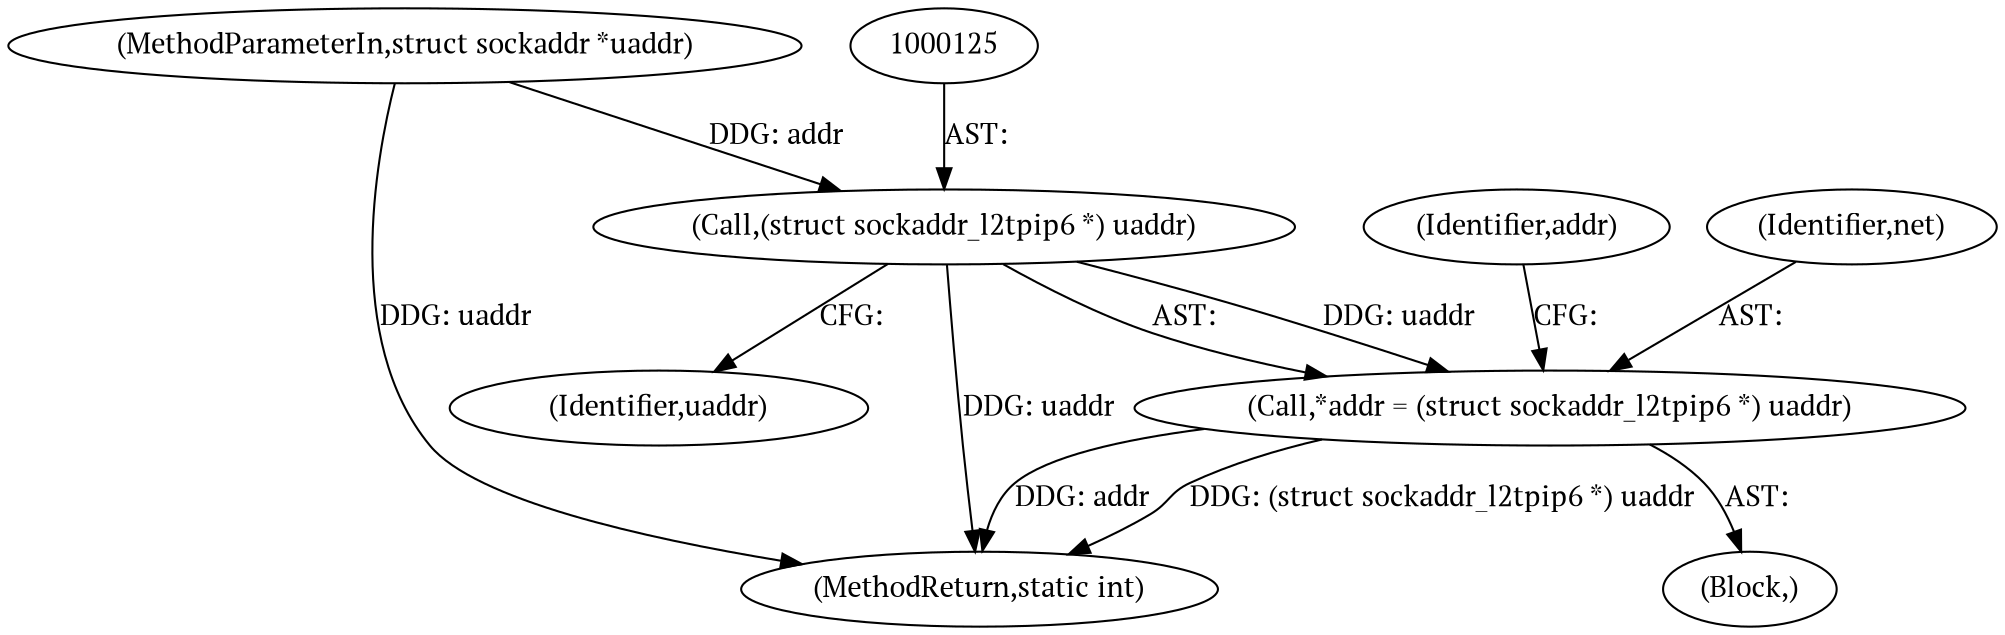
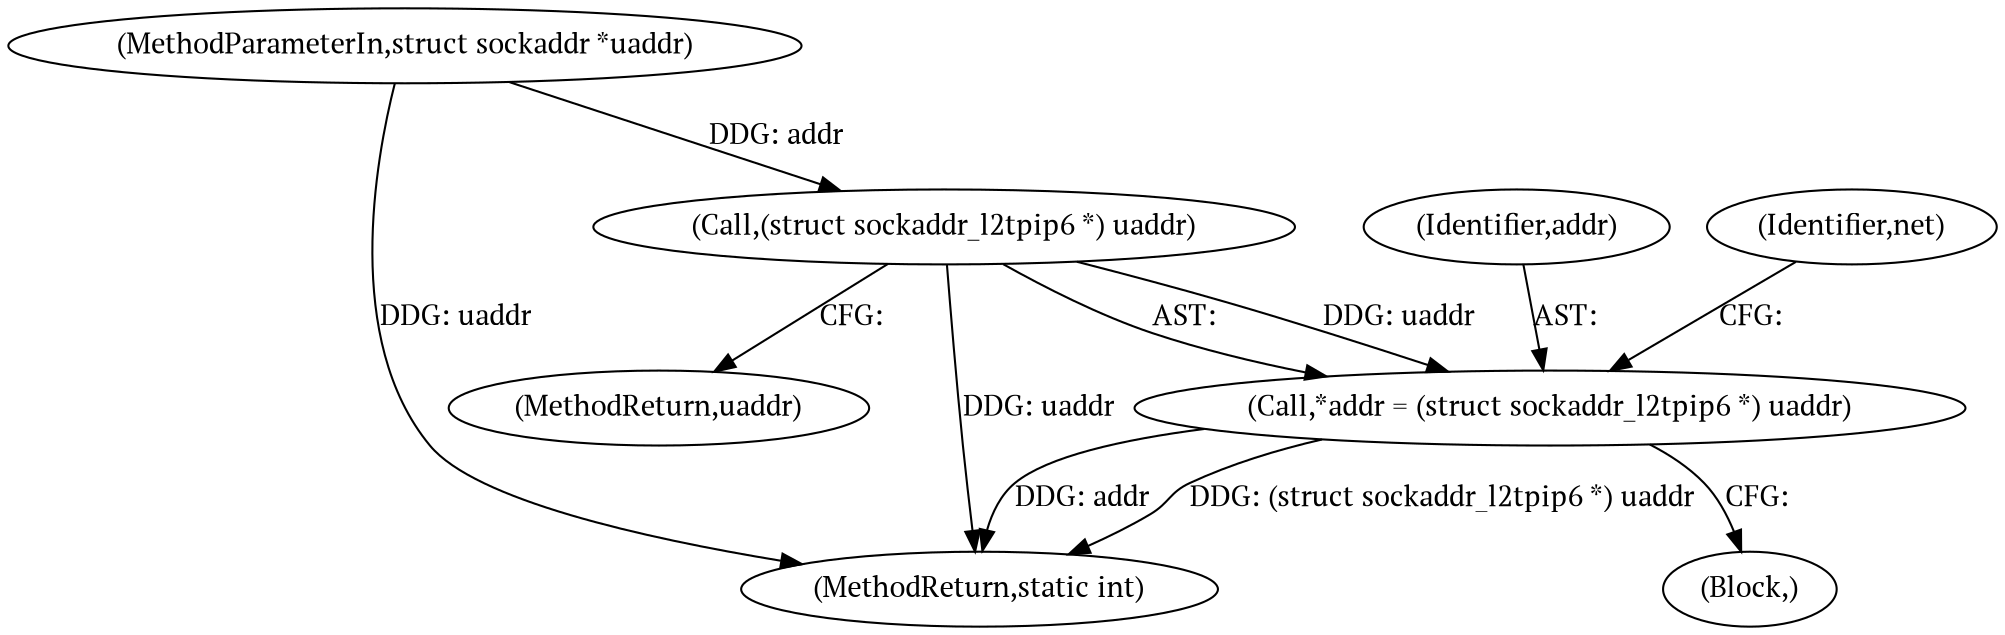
  digraph {
    fontname="PT Serif"
    node [fontname="PT Serif"]
    edge [fontname="PT Serif"]
    n1 [label="(MethodParameterIn,struct sockaddr *uaddr)"]
    n2 [label="(Call,(struct sockaddr_l2tpip6 *) uaddr)"]
    n3 [label="(MethodReturn,static int)"]
    n4 [label="(Call,*addr = (struct sockaddr_l2tpip6 *) uaddr)"]
-   n5 [label="(Identifier,uaddr)"]
+   n5 [label="(MethodReturn,uaddr)"]
    n6 [label="(Block,)"]
    n7 [label="(Identifier,addr)"]
    n8 [label="(Identifier,net)"]
-   1000125
    n1 -> n2 [label="DDG: addr"]
    n1 -> n3 [label="DDG: uaddr"]
    n2 -> n3 [label="DDG: uaddr"]
    n2 -> n4 [label="AST: "]
    n2 -> n4 [label="DDG: uaddr"]
    n2 -> n5 [label="CFG: "]
    n4 -> n3 [label="DDG: addr"]
    n4 -> n3 [label="DDG: (struct sockaddr_l2tpip6 *) uaddr"]
-   n4 -> n6 [label="AST: "]
-   n7 -> n4 [label="CFG: "]
-   n8 -> n4 [label="AST: "]
-   1000125 -> n2 [label="AST: "]
+   n4 -> n6 [label="CFG: "]
+   n7 -> n4 [label="AST: "]
+   n8 -> n4 [label="CFG: "]
  }
